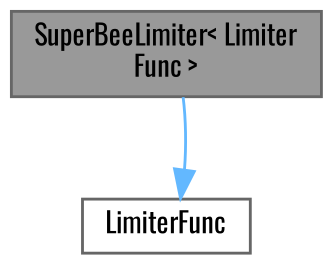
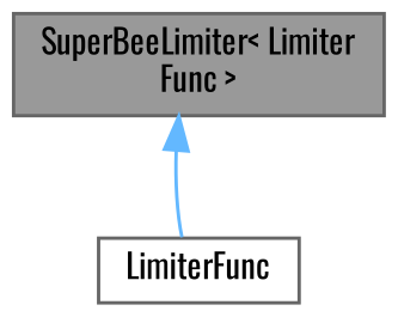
  digraph {
    fontname=Oswald
    node [color=gray40 fontname=Oswald fontsize=10 shape=box style=filled]
    n1 [fillcolor=grey60 fontcolor=black height=0.2 label="SuperBeeLimiter\< Limiter\lFunc \>" width=0.4]
    n2 [fillcolor=white height=0.2 label=LimiterFunc width=0.4]
-   n2 -> n1 [color=steelblue1 dir=back fontname=Oswald fontsize=10 labelfontname=Helvetica labelfontsize=10 style=solid]
+   n1 -> n2 [color=steelblue1 dir=back fontname=Oswald fontsize=10 labelfontname=Helvetica labelfontsize=10 style=solid]
  }
